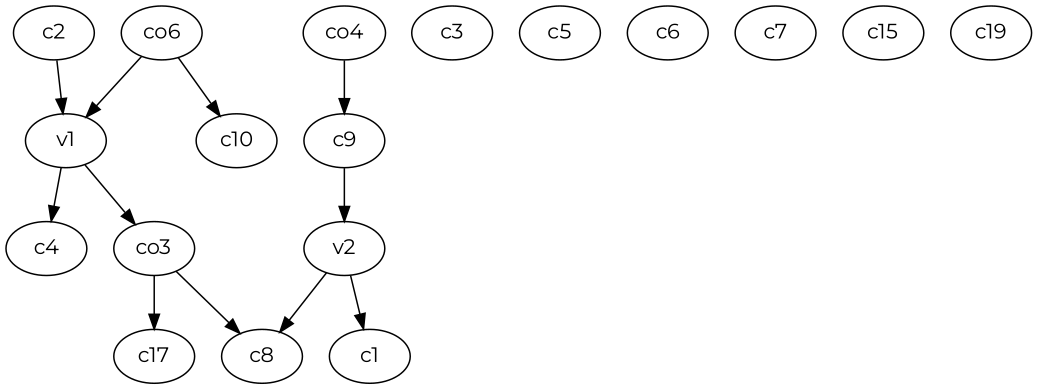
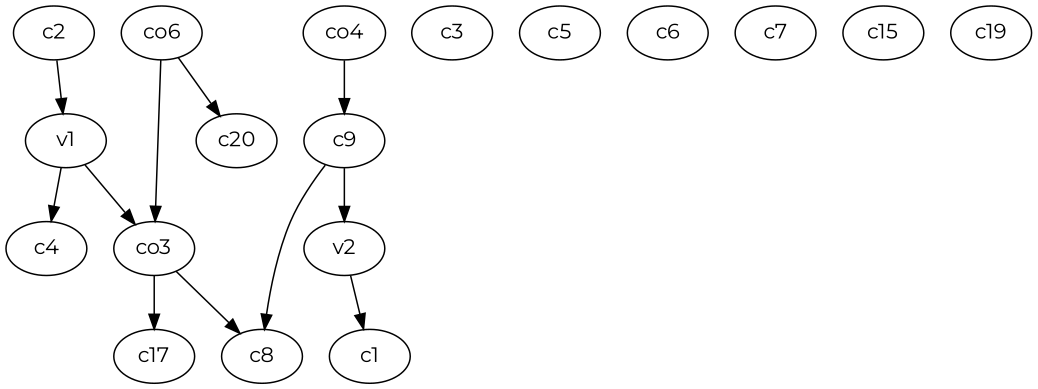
  strict digraph {
    fontname=Montserrat
    node [fontname=Montserrat]
    edge [fontname=Montserrat weight=1]
    c2
    v1
    c4
    co3
    c3
    c5
    c6
    c7
    c9
    v2
    c1
    c8
    n13 [label=c15]
    n14 [label=c19]
    n15 [label=co4]
    n16 [label=co6]
-   c10
+   c10 [label=c20]
    n18 [label=c17]
    c2 -> v1
    v1 -> c4
    v1 -> co3
    co3 -> c8
    co3 -> n18
    c9 -> v2
    v2 -> c1
-   v2 -> c8
+   c9 -> c8
    n15 -> c9
-   n16 -> v1
+   n16 -> co3
    n16 -> c10
  }
